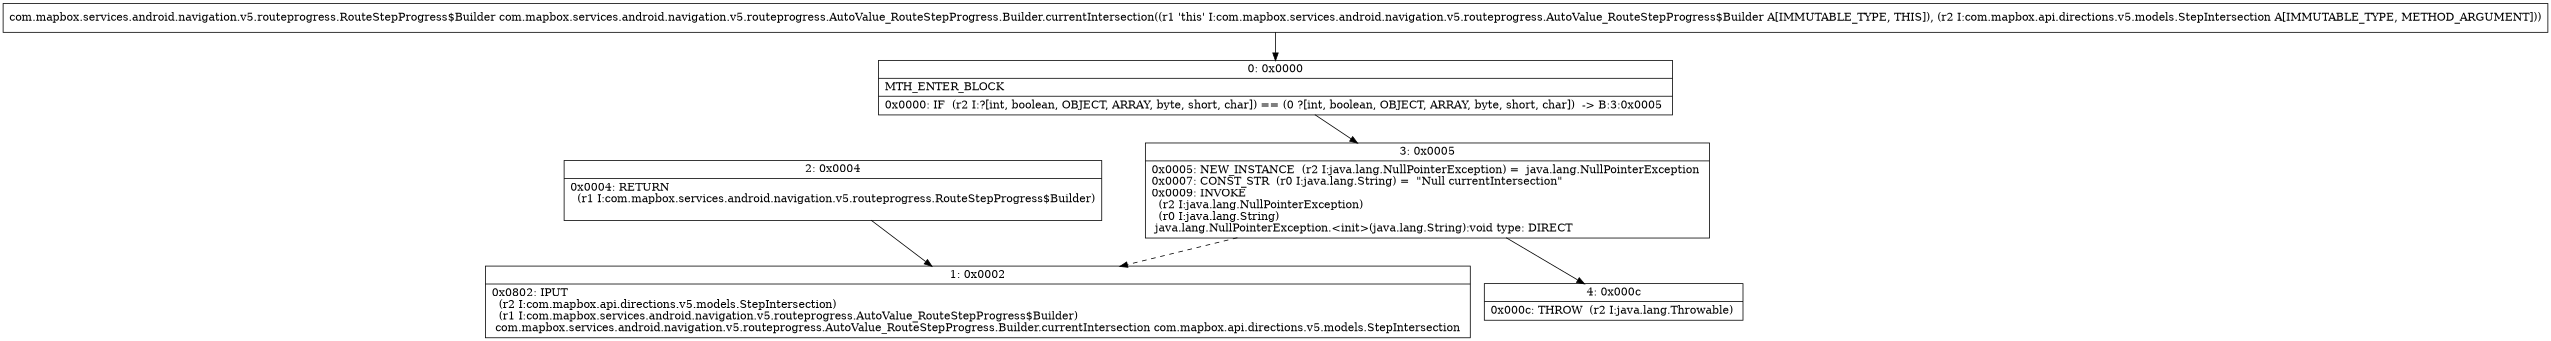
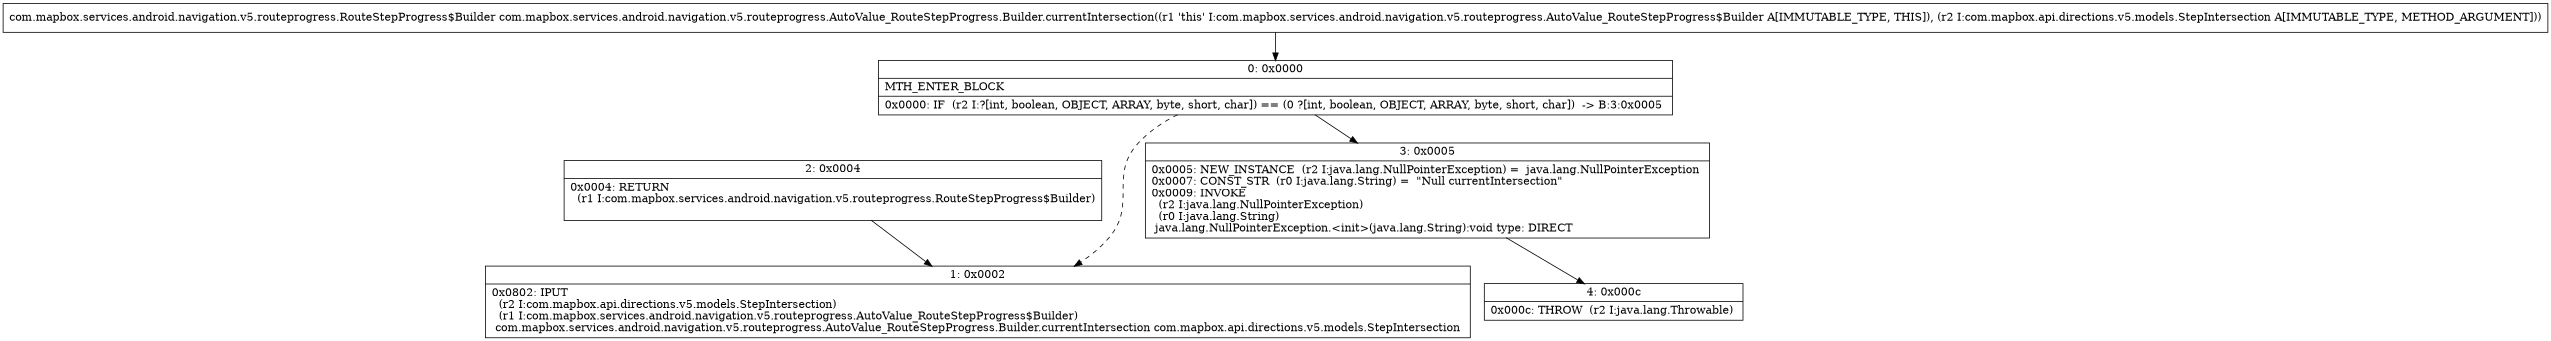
  digraph {
    node [shape=record]
    n1 [label="{0\:\ 0x0000|MTH_ENTER_BLOCK\l|0x0000: IF  (r2 I:?[int, boolean, OBJECT, ARRAY, byte, short, char]) == (0 ?[int, boolean, OBJECT, ARRAY, byte, short, char])  \-\> B:3:0x0005 \l}"]
    n2 [label="{1\:\ 0x0002|0x0802: IPUT  \l  (r2 I:com.mapbox.api.directions.v5.models.StepIntersection)\l  (r1 I:com.mapbox.services.android.navigation.v5.routeprogress.AutoValue_RouteStepProgress$Builder)\l com.mapbox.services.android.navigation.v5.routeprogress.AutoValue_RouteStepProgress.Builder.currentIntersection com.mapbox.api.directions.v5.models.StepIntersection \l}"]
    n3 [label="{3\:\ 0x0005|0x0005: NEW_INSTANCE  (r2 I:java.lang.NullPointerException) =  java.lang.NullPointerException \l0x0007: CONST_STR  (r0 I:java.lang.String) =  \"Null currentIntersection\" \l0x0009: INVOKE  \l  (r2 I:java.lang.NullPointerException)\l  (r0 I:java.lang.String)\l java.lang.NullPointerException.\<init\>(java.lang.String):void type: DIRECT \l}"]
    n4 [label="{4\:\ 0x000c|0x000c: THROW  (r2 I:java.lang.Throwable) \l}"]
    n5 [label="{2\:\ 0x0004|0x0004: RETURN  \l  (r1 I:com.mapbox.services.android.navigation.v5.routeprogress.RouteStepProgress$Builder)\l \l}"]
    n6 [label="{com.mapbox.services.android.navigation.v5.routeprogress.RouteStepProgress$Builder com.mapbox.services.android.navigation.v5.routeprogress.AutoValue_RouteStepProgress.Builder.currentIntersection((r1 'this' I:com.mapbox.services.android.navigation.v5.routeprogress.AutoValue_RouteStepProgress$Builder A[IMMUTABLE_TYPE, THIS]), (r2 I:com.mapbox.api.directions.v5.models.StepIntersection A[IMMUTABLE_TYPE, METHOD_ARGUMENT])) }"]
-   n3 -> n2 [style=dashed]
+   n1 -> n2 [style=dashed]
    n1 -> n3
    n3 -> n4
    n5 -> n2
    n6 -> n1
  }
